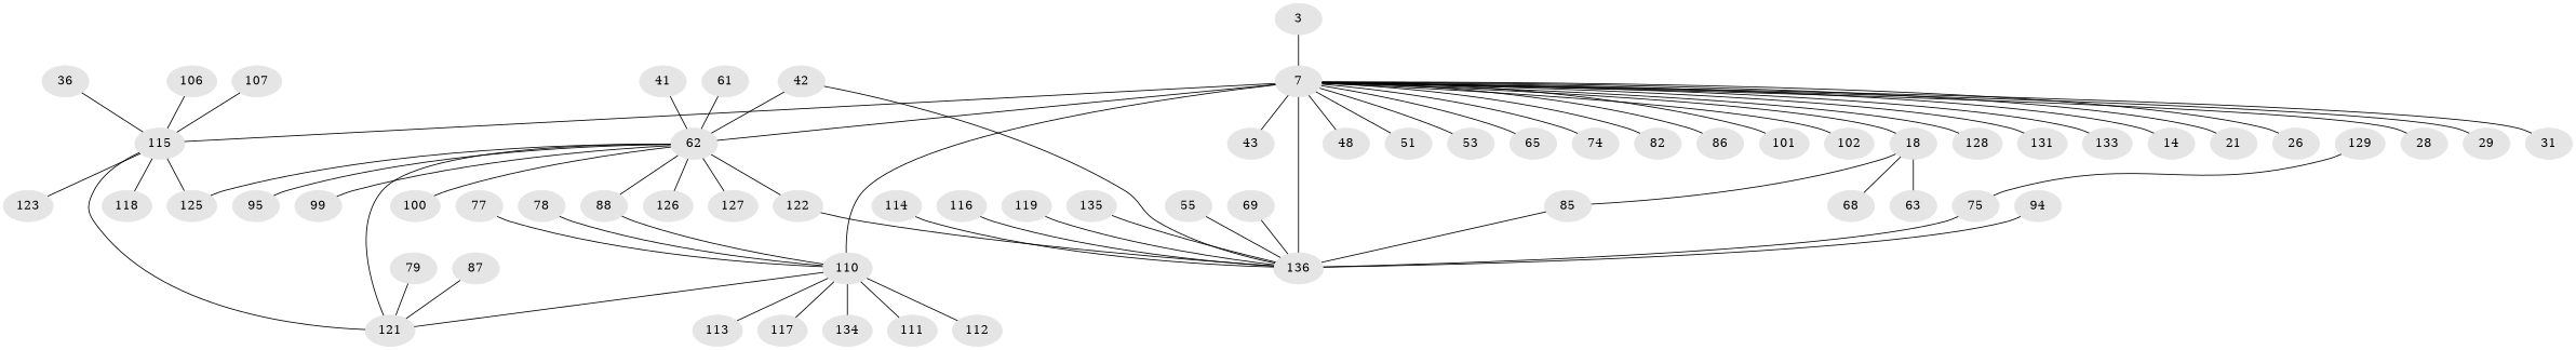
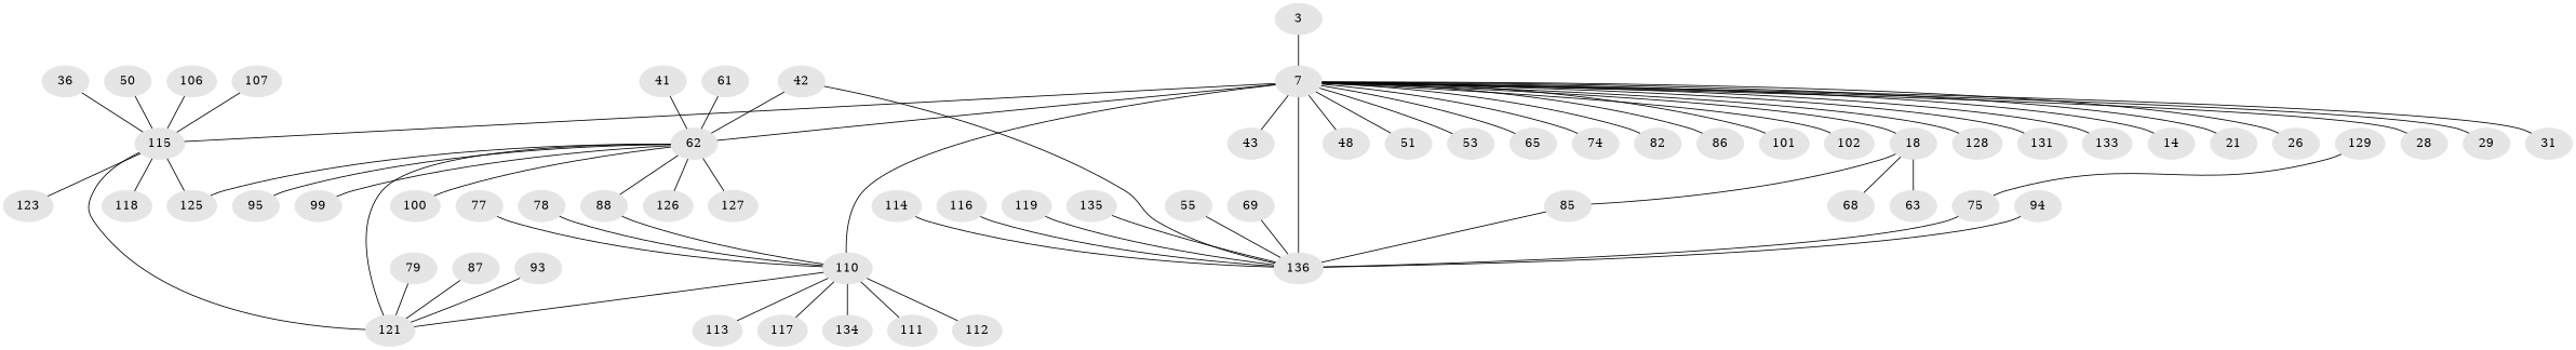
  graph {
    node [color=gray90 style=filled]
    7 [super="+2"]
    14
    18
    21
    26
    28
    29
    31
    43
    48
    51
    53
    62 [super="+16+60+17+25+33"]
    65
    74
    82
    86
    101
    102 [super="+80"]
    110 [super="+13+92+56"]
    115 [super="+67+72+27+89"]
    128
    131
    133
    136 [super="+35+38+109+132"]
    3
    63 [super="+45"]
    68
    85
    88
    95
    99 [super="+84"]
    100
    121 [super="+104+83"]
-   122
    125 [super="+105"]
    126
    127 [super="+120"]
    111
    112
    113
    117 [super="+98"]
    134 [super="+8+54"]
    118
    123
    36
    41 [super="+39"]
    42
+   50
    55
    61
    69
    75
    77
    78 [super="+58"]
    79
    87
+   93
    94
    106
    107 [super="+20"]
    114
    116
    119
    129
    135
    7 -- 14
    7 -- 18 [weight=2]
    7 -- 21
    7 -- 26
    7 -- 28
    7 -- 29
    7 -- 31
    7 -- 43
    7 -- 48 [weight=2]
    7 -- 51
    7 -- 53
    7 -- 62 [weight=4]
    7 -- 65
    7 -- 74
    7 -- 82
    7 -- 86
    7 -- 101
    7 -- 102
    7 -- 110 [weight=5]
    7 -- 115 [weight=4]
    7 -- 128
    7 -- 131
    7 -- 133
    7 -- 136 [weight=9]
    18 -- 63 [weight=2]
    18 -- 68
    18 -- 85
    62 -- 88
    62 -- 95
    62 -- 99
    62 -- 100
    62 -- 121
-   62 -- 122
    62 -- 125
    62 -- 126
    62 -- 127
    110 -- 121
    110 -- 111
    110 -- 112
    110 -- 113
    110 -- 117
    110 -- 134
    115 -- 121 [weight=3]
    115 -- 125
    115 -- 118
    115 -- 123
    3 -- 7
    85 -- 136
    88 -- 110
-   122 -- 136
    36 -- 115
    41 -- 62
    42 -- 62
    42 -- 136
+   50 -- 115
    55 -- 136
    61 -- 62
    69 -- 136
    75 -- 136
    77 -- 110
    78 -- 110
    79 -- 121
    87 -- 121
+   93 -- 121
    94 -- 136
    106 -- 115
    107 -- 115
    114 -- 136
    116 -- 136
    119 -- 136
    129 -- 75
    135 -- 136
  }
